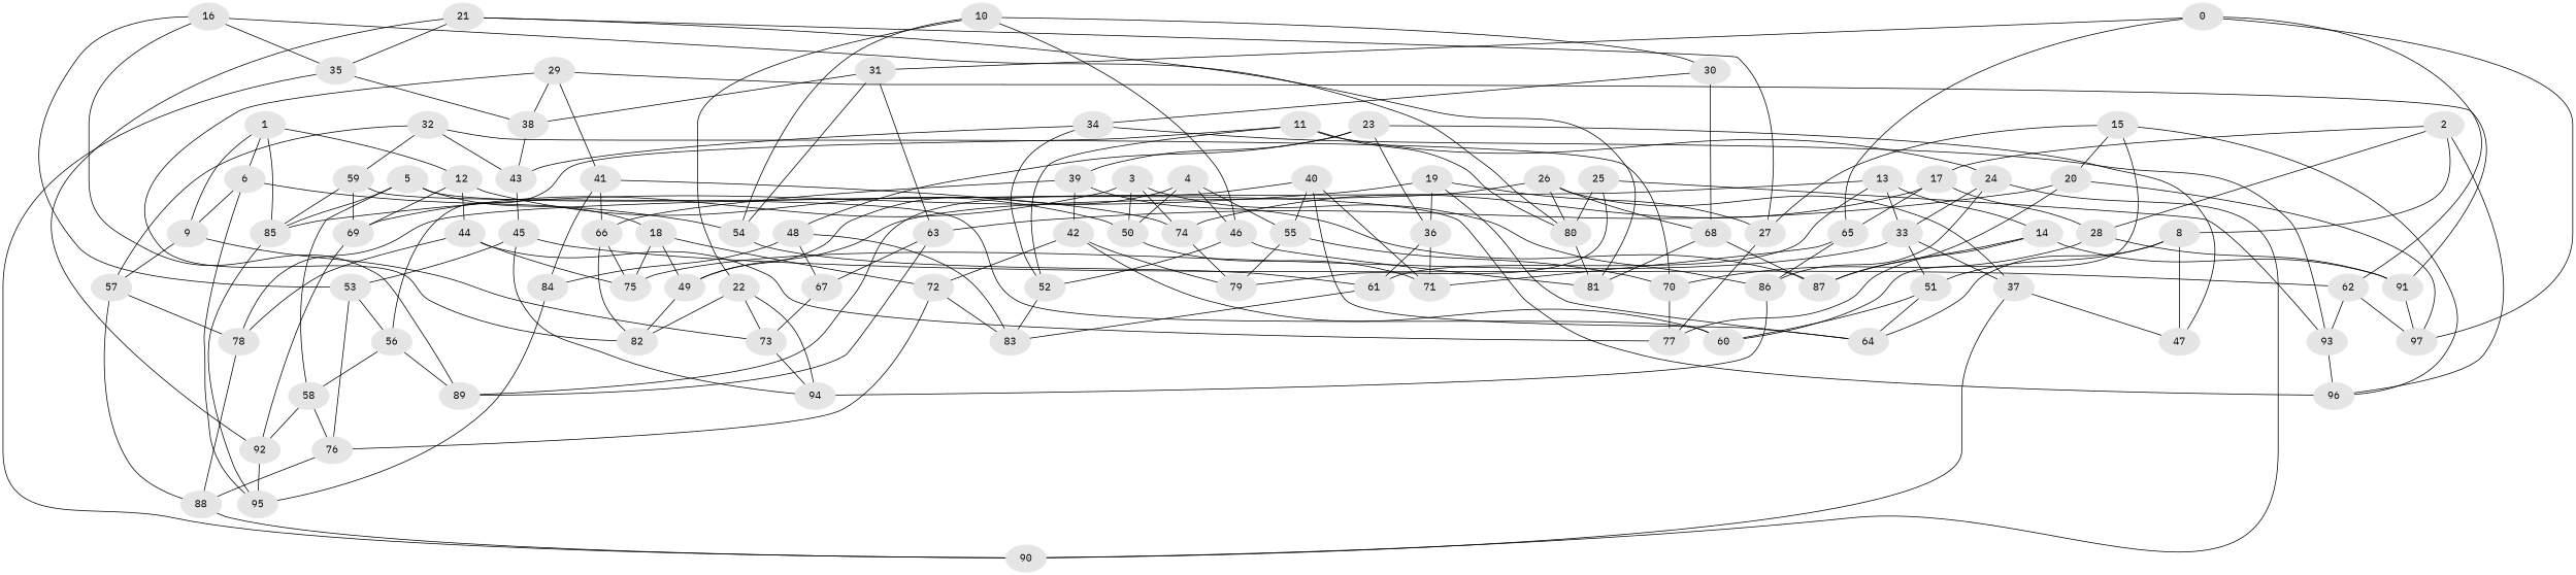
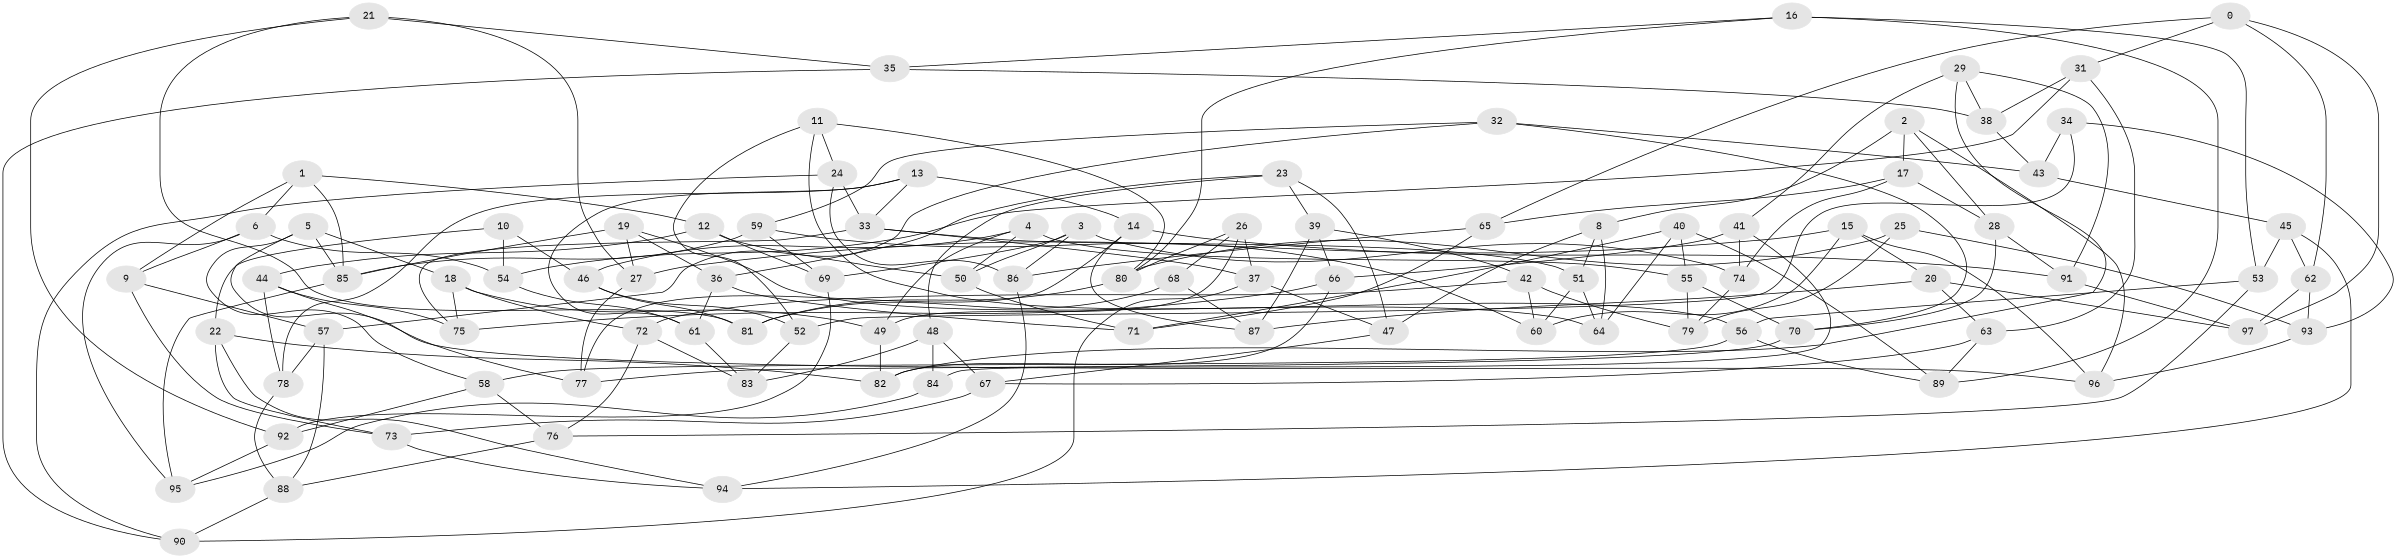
  graph {
    fontname="IBM Plex Mono"
    node [color=gray90 fontname="IBM Plex Mono" style=filled]
    edge [fontname="IBM Plex Mono"]
    1
    6
    9
    12
    85
    54
    95
    57
    73
    50
    69
    44
    2
    8
    17
    28
    96
    47
    51
    64
    74
    65
    91
    70
    3
    86
    71
    92
    79
    94
    4
    46
    49
    55
    52
    81
    82
    5
    18
    58
    72
    75
    76
    84
    61
    n46 [label=0]
    31
    62
    97
    63
    38
    93
    67
    60
    78
    88
    10
    22
-   30
    68
    34
    11
    24
    56
    80
    33
    90
    25
    83
    89
    77
    13
    14
    87
    37
    15
    20
    27
    16
    35
    53
    19
    36
    21
    23
    39
    48
    42
    66
    26
    29
    41
    43
    32
    59
    45
    40
    1 -- 6
    1 -- 9
    1 -- 12
    1 -- 85
    6 -- 9
    6 -- 54
    6 -- 95
    9 -- 57
    9 -- 73
    12 -- 50
    12 -- 69
    12 -- 44
    85 -- 95
    54 -- 61
    57 -- 78
    57 -- 88
    73 -- 94
    50 -- 71
    69 -- 92
    44 -- 75
    44 -- 78
    44 -- 77
    2 -- 8
    2 -- 17
    2 -- 28
    2 -- 96
    8 -- 47
    8 -- 51
    8 -- 64
    17 -- 28
    17 -- 74
    17 -- 65
    28 -- 91
    28 -- 70
+   47 -- 67
    51 -- 64
    51 -- 60
    74 -- 79
    65 -- 86
    65 -- 71
    91 -- 97
    70 -- 77
    3 -- 50
    3 -- 69
    3 -- 74
    3 -- 86
    86 -- 94
    92 -- 95
    4 -- 50
    4 -- 46
    4 -- 49
    4 -- 55
    46 -- 52
    46 -- 81
    49 -- 82
    55 -- 70
    55 -- 79
    52 -- 83
    5 -- 85
    5 -- 96
    5 -- 18
    5 -- 58
    18 -- 49
    18 -- 72
    18 -- 75
    58 -- 92
    58 -- 76
    72 -- 76
    72 -- 83
    76 -- 88
    84 -- 95
    61 -- 83
    n46 -- 65
    n46 -- 31
    n46 -- 62
    n46 -- 97
    31 -- 54
    31 -- 63
    31 -- 38
    62 -- 97
    62 -- 93
    63 -- 67
    63 -- 89
    38 -- 43
    93 -- 96
    67 -- 73
    78 -- 88
    88 -- 90
    10 -- 54
    10 -- 46
    10 -- 22
-   10 -- 30
    22 -- 73
    22 -- 94
    22 -- 82
-   30 -- 68
-   30 -- 34
    68 -- 81
    68 -- 87
    34 -- 52
    34 -- 93
    34 -- 43
    11 -- 52
    11 -- 24
    11 -- 56
    11 -- 80
    24 -- 86
    24 -- 33
    24 -- 90
    56 -- 58
    56 -- 89
    80 -- 81
    33 -- 51
    33 -- 75
    33 -- 37
    25 -- 79
    25 -- 93
    25 -- 80
    13 -- 61
    13 -- 78
    13 -- 33
    13 -- 14
    14 -- 91
    14 -- 77
    14 -- 87
    37 -- 47
    37 -- 90
    15 -- 96
    15 -- 60
    15 -- 20
    15 -- 27
    20 -- 97
    20 -- 63
    20 -- 87
    27 -- 77
    16 -- 80
    16 -- 89
    16 -- 35
    16 -- 53
    35 -- 38
    35 -- 90
    53 -- 76
    53 -- 56
    19 -- 85
    19 -- 64
    19 -- 27
    19 -- 36
    36 -- 71
    36 -- 61
    21 -- 92
    21 -- 81
    21 -- 27
    21 -- 35
    23 -- 47
    23 -- 36
    23 -- 39
    23 -- 48
    39 -- 87
    39 -- 42
    39 -- 66
    48 -- 84
    48 -- 67
    48 -- 83
    42 -- 79
    42 -- 72
    42 -- 60
    66 -- 82
    66 -- 75
    26 -- 49
    26 -- 68
    26 -- 80
    26 -- 37
    29 -- 91
    29 -- 82
    29 -- 38
    29 -- 41
    41 -- 74
    41 -- 84
    41 -- 66
    43 -- 45
    32 -- 57
    32 -- 70
    32 -- 43
    32 -- 59
    59 -- 85
    59 -- 69
    59 -- 60
    45 -- 94
    45 -- 62
    45 -- 53
    40 -- 64
    40 -- 71
    40 -- 55
    40 -- 89
  }
